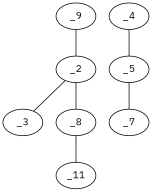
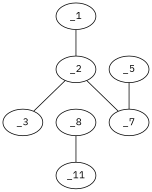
  graph {
    fontname="IBM Plex Sans"
    node [charge=0 chem=1 fontname="IBM Plex Sans" symbol="C  " x=3.7601 y=-0.1639]
    edge [fontname="IBM Plex Sans" valence=1]
-   _1 [chem=4 symbol="N  " x=4.5691 label=_9]
+   _1 [chem=4 symbol="N  " x=4.5691]
    _2 [chem=4 symbol="N  " y=0.4239]
    _3 [x=2.9511]
    _8 [y=1.4239]
    _5 [x=4.2601 y=-1.1149]
    _7 [chem=4 symbol="N  " x=4.8479 y=-1.9239]
    n7 [label=_11 x=2.8941 y=1.9239]
-   _4 [x=3.2601 y=-1.1149]
    _1 -- _2
    _2 -- _3
-   _2 -- _8
+   _2 -- _7
    _8 -- n7
    _5 -- _7 [valence=2]
-   _4 -- _5
  }
